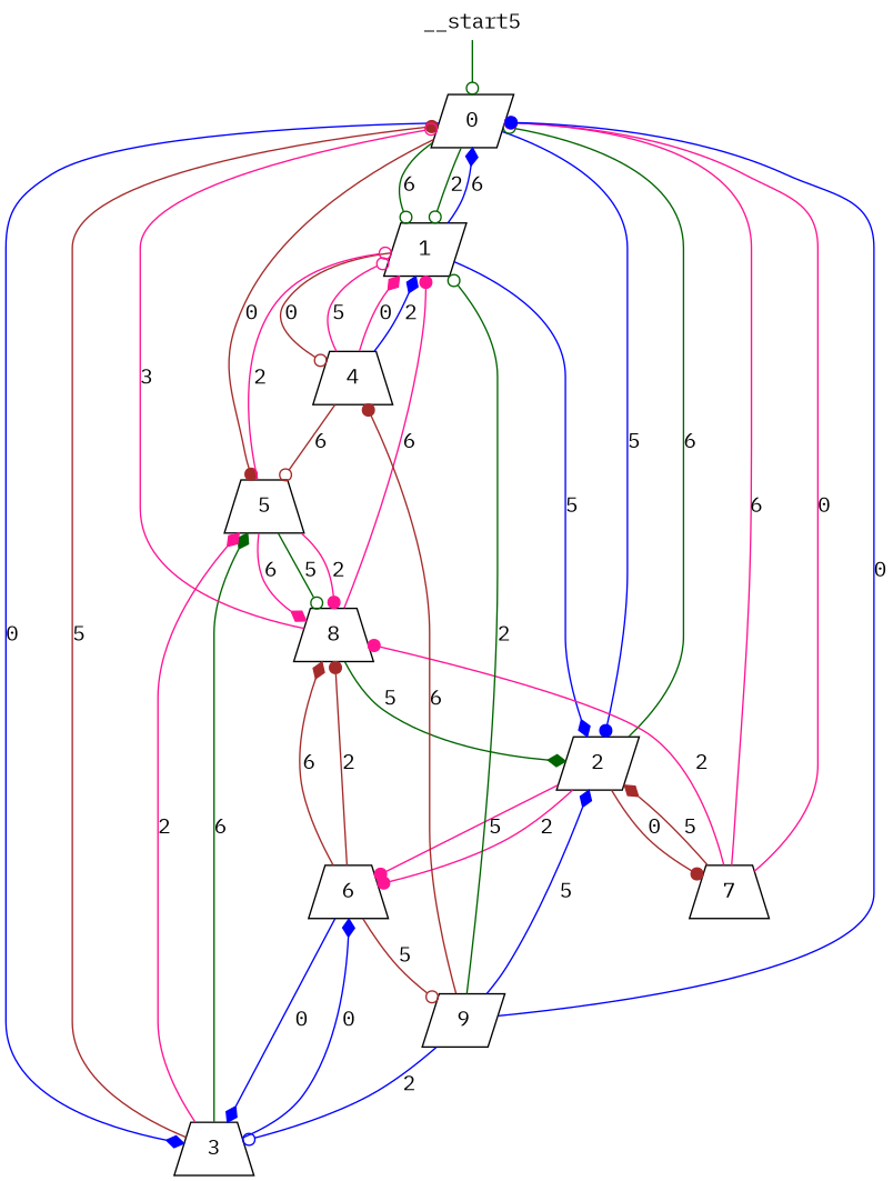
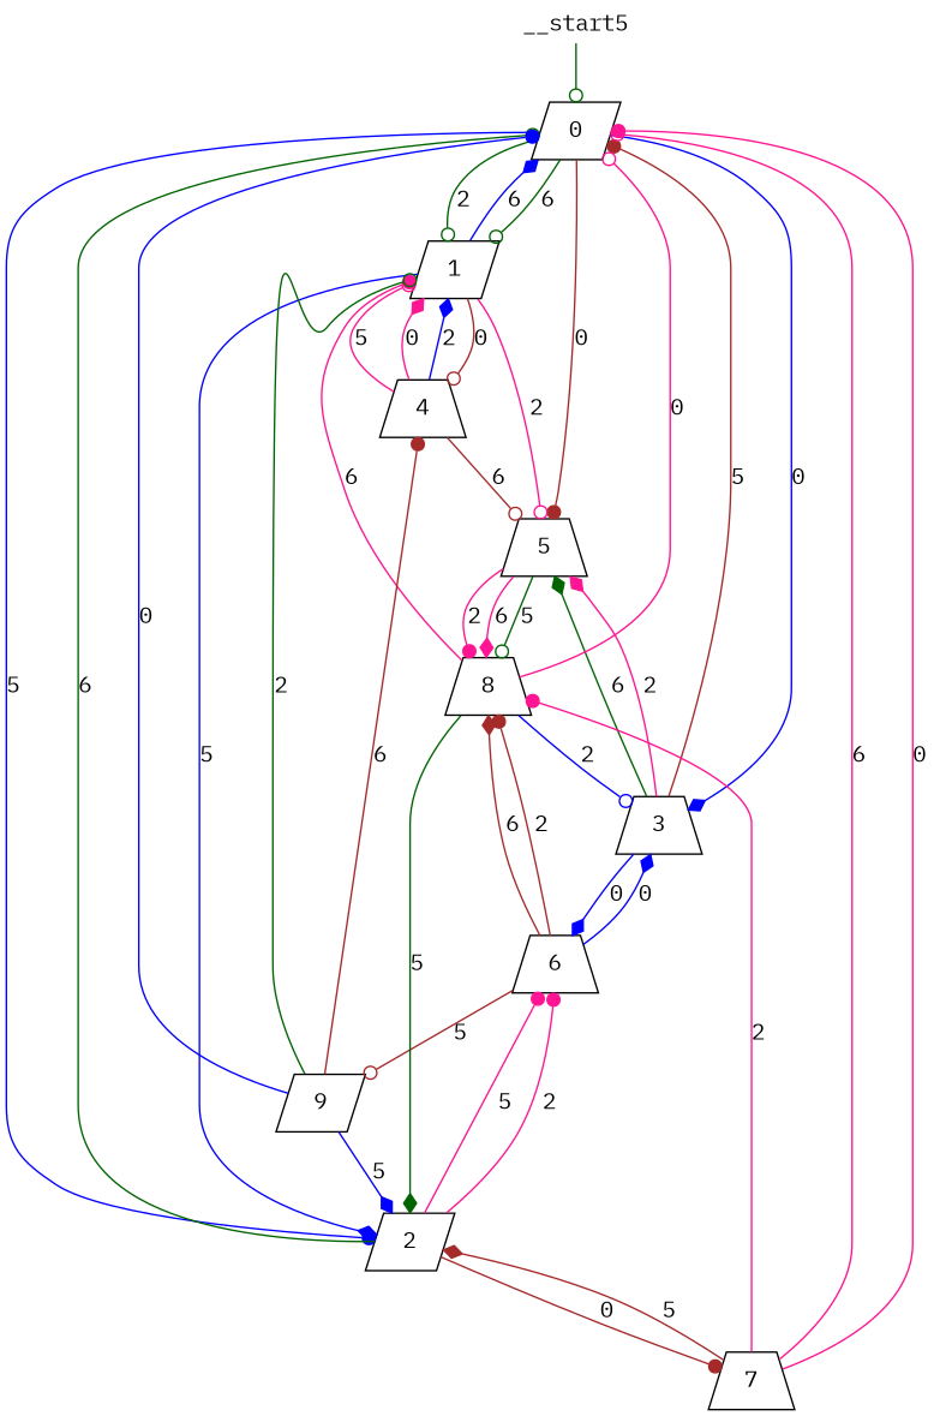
  digraph {
    fontname="IBM Plex Mono"
    node [fontname="IBM Plex Mono" shape=trapezium]
    edge [arrowhead=odot color=deeppink fontname="IBM Plex Mono"]
    n1 [label=0 shape=parallelogram]
    n2 [label=1 shape=parallelogram]
    n3 [label=2 shape=parallelogram]
    n4 [label=3]
    n5 [label=5]
    n6 [label=4]
    n7 [label=6]
    n8 [label=7]
    n9 [label=8]
    n10 [label=9 shape=parallelogram]
    n11 [height=0 label=__start5 shape=none width=0]
    n1 -> n2 [color=darkgreen label=6]
    n1 -> n2 [color=darkgreen label=2]
    n1 -> n3 [arrowhead=dot color=blue label=5]
    n1 -> n4 [arrowhead=diamond color=blue label=0]
    n1 -> n5 [arrowhead=dot color=brown label=0]
    n2 -> n1 [arrowhead=diamond color=blue label=6]
    n2 -> n3 [arrowhead=diamond color=blue label=5]
-   n5 -> n2 [label=2]
+   n2 -> n5 [label=2]
    n2 -> n6 [color=brown label=0]
    n3 -> n1 [color=darkgreen label=6]
    n3 -> n7 [arrowhead=dot label=5]
    n3 -> n7 [arrowhead=dot label=2]
    n3 -> n8 [arrowhead=dot color=brown label=0]
    n4 -> n1 [arrowhead=dot color=brown label=5]
    n4 -> n5 [arrowhead=diamond color=darkgreen label=6]
    n4 -> n5 [arrowhead=diamond label=2]
    n4 -> n7 [arrowhead=diamond color=blue label=0]
    n5 -> n9 [arrowhead=diamond label=6]
    n5 -> n9 [color=darkgreen label=5]
    n5 -> n9 [arrowhead=dot label=2]
    n6 -> n2 [label=5]
    n6 -> n2 [arrowhead=diamond label=0]
    n6 -> n2 [arrowhead=diamond color=blue label=2]
    n6 -> n5 [color=brown label=6]
    n7 -> n4 [arrowhead=diamond color=blue label=0]
    n7 -> n9 [arrowhead=diamond color=brown label=6]
    n7 -> n9 [arrowhead=dot color=brown label=2]
    n7 -> n10 [color=brown label=5]
    n8 -> n1 [label=6]
    n8 -> n1 [arrowhead=dot label=0]
    n8 -> n3 [arrowhead=diamond color=brown label=5]
    n8 -> n9 [arrowhead=dot label=2]
-   n9 -> n1 [label=3]
+   n9 -> n1 [label=0]
    n9 -> n2 [arrowhead=dot label=6]
    n9 -> n3 [arrowhead=diamond color=darkgreen label=5]
-   n10 -> n4 [color=blue label=2]
+   n9 -> n4 [color=blue label=2]
    n10 -> n1 [arrowhead=dot color=blue label=0]
    n10 -> n2 [color=darkgreen label=2]
    n10 -> n3 [arrowhead=diamond color=blue label=5]
    n10 -> n6 [arrowhead=dot color=brown label=6]
    n11 -> n1 [color=darkgreen]
  }
